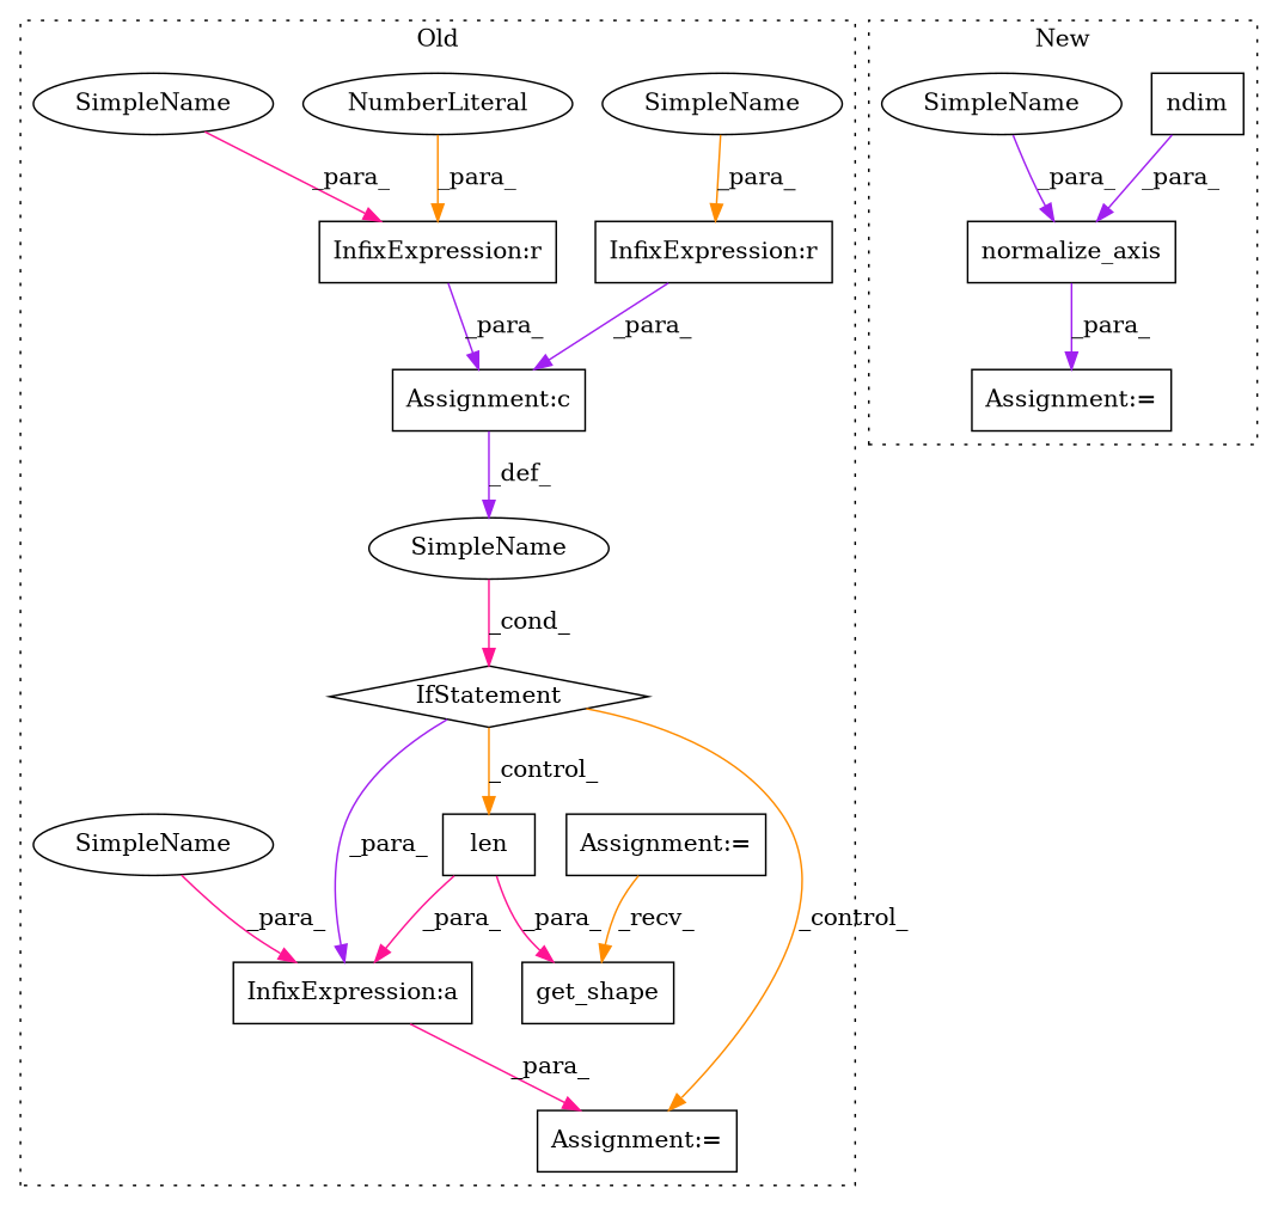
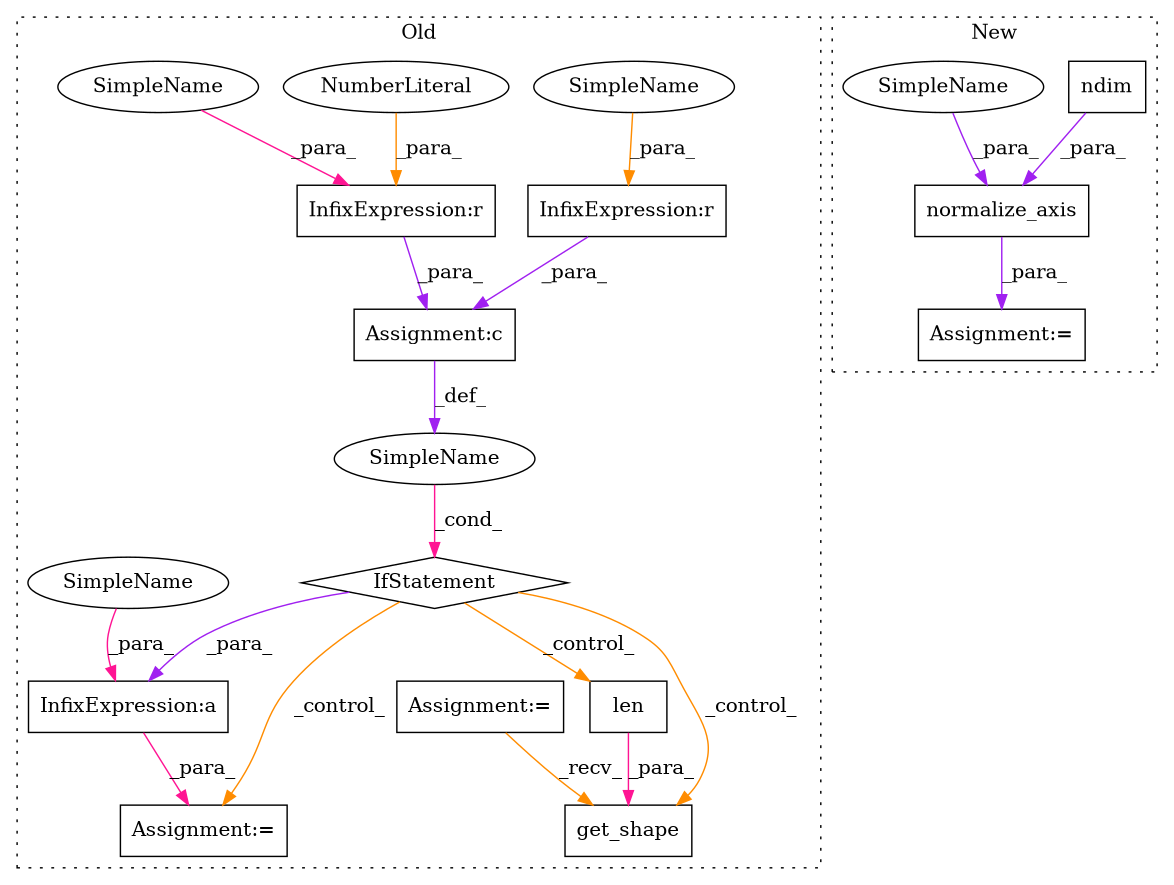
  digraph {
    node [a=42 l=4 shape=box]
    edge [color=purple]
    n1 [a=32 l=11 label=get_shape s=2635]
    n2 [a=27 l=3 label="InfixExpression:a" s=2626]
    n3 [a=27 l=3 label="InfixExpression:r" s=2601]
    n4 [a=27 label="InfixExpression:r" s=2583]
    n5 [a=34 l=1 label=NumberLiteral s=2604 shape=ellipse]
    n6 [a=27 label="Assignment:c" s=2592]
    n7 [a=32 l="4,1" label=len s="2629,2646"]
    n8 [a=25 l="4,2" label=IfStatement s="2574,2606" shape=diamond]
    n9 [label=SimpleName shape=ellipse l=""]
    n10 [a=7 l=1 label="Assignment:=" s=2620]
    n11 [a=7 l=1 label="Assignment:=" s=2553]
    n12 [label=SimpleName s=2579 shape=ellipse]
    n13 [label=SimpleName s=2597 shape=ellipse]
    n14 [label=SimpleName s=2622 shape=ellipse]
    n15 [a=32 l="15,1" label=normalize_axis s="2897,2924"]
    n16 [a=32 l="5,1" label=ndim s="2917,2923"]
    n17 [a=7 l=1 label="Assignment:=" s=2896]
    n18 [label=SimpleName s=2912 shape=ellipse]
    subgraph cluster_1 {
      label=Old
      style=dotted
      n1
      n2
      n3
      n4
      n5
      n6
      n7
      n8
      n9
      n10
      n11
      n12
      n13
      n14
    }
    subgraph cluster_2 {
      label=New
      style=dotted
      n15
      n16
      n17
      n18
    }
    n2 -> n10 [color=deeppink label=_para_]
    n3 -> n6 [label=_para_]
    n4 -> n6 [label=_para_]
    n5 -> n3 [color=darkorange label=_para_]
    n6 -> n9 [label=_def_]
    n7 -> n1 [color=deeppink label=_para_]
-   n7 -> n2 [color=deeppink label=_para_]
+   n8 -> n1 [color=darkorange label=_control_]
    n8 -> n2 [label=_para_]
    n8 -> n7 [color=darkorange label=_control_]
    n8 -> n10 [color=darkorange label=_control_]
    n9 -> n8 [color=deeppink label=_cond_]
    n11 -> n1 [color=darkorange label=_recv_]
    n12 -> n4 [color=darkorange label=_para_]
    n13 -> n3 [color=deeppink label=_para_]
    n14 -> n2 [color=deeppink label=_para_]
    n15 -> n17 [label=_para_]
    n16 -> n15 [label=_para_]
    n18 -> n15 [label=_para_]
  }
